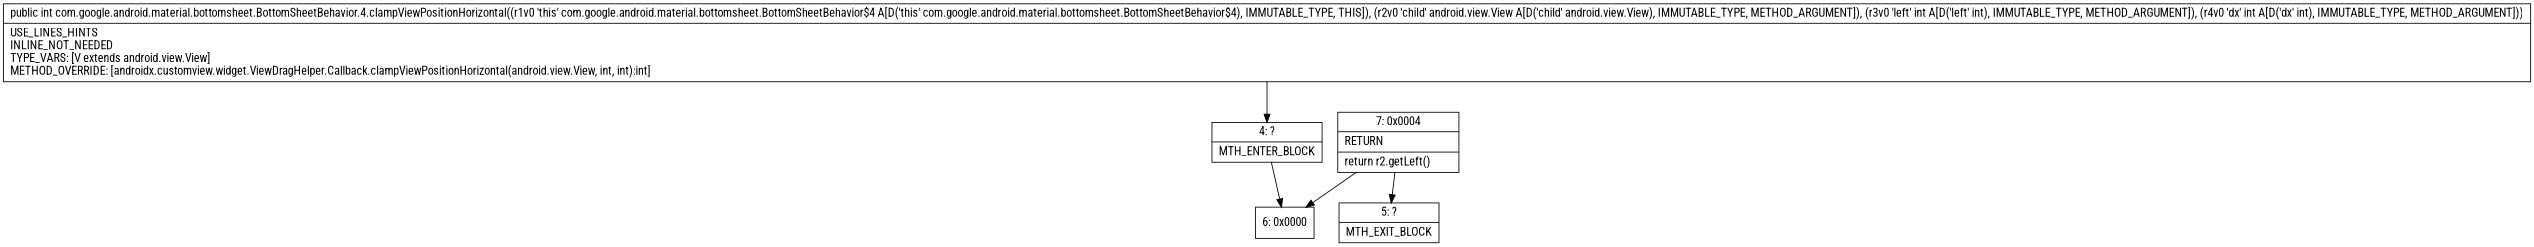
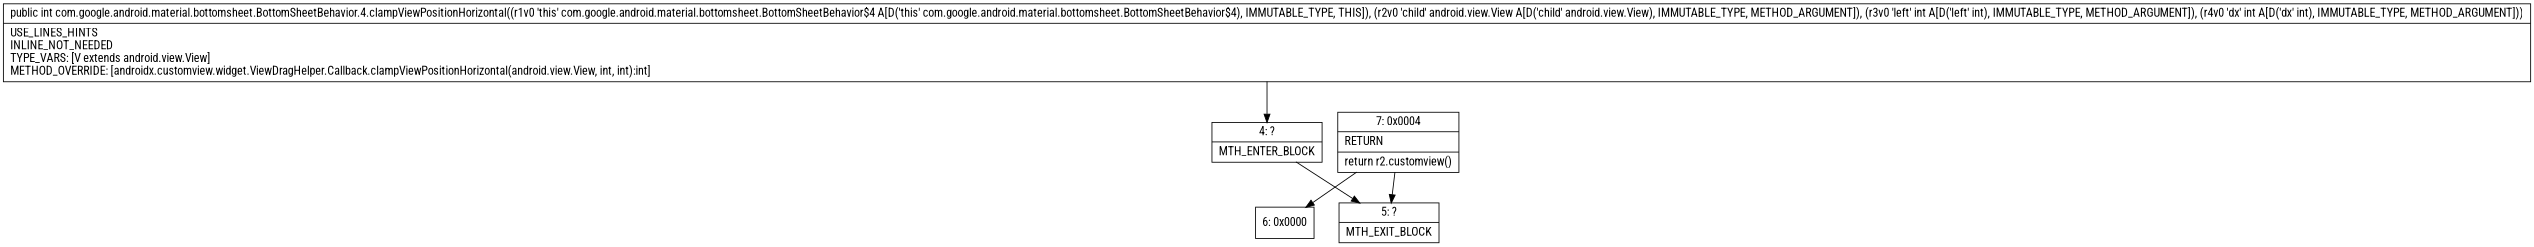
  digraph {
    fontname="Roboto Condensed"
    node [fontname="Roboto Condensed" shape=record]
    edge [fontname="Roboto Condensed"]
    n1 [label="{4\:\ ?|MTH_ENTER_BLOCK\l}"]
    n2 [label="{6\:\ 0x0000}"]
-   n3 [label="{7\:\ 0x0004|RETURN\l|return r2.getLeft()\l}"]
+   n3 [label="{7\:\ 0x0004|RETURN\l|return r2.customview()\l}"]
    n4 [label="{5\:\ ?|MTH_EXIT_BLOCK\l}"]
    n5 [label="{public int com.google.android.material.bottomsheet.BottomSheetBehavior.4.clampViewPositionHorizontal((r1v0 'this' com.google.android.material.bottomsheet.BottomSheetBehavior$4 A[D('this' com.google.android.material.bottomsheet.BottomSheetBehavior$4), IMMUTABLE_TYPE, THIS]), (r2v0 'child' android.view.View A[D('child' android.view.View), IMMUTABLE_TYPE, METHOD_ARGUMENT]), (r3v0 'left' int A[D('left' int), IMMUTABLE_TYPE, METHOD_ARGUMENT]), (r4v0 'dx' int A[D('dx' int), IMMUTABLE_TYPE, METHOD_ARGUMENT]))  | USE_LINES_HINTS\lINLINE_NOT_NEEDED\lTYPE_VARS: [V extends android.view.View]\lMETHOD_OVERRIDE: [androidx.customview.widget.ViewDragHelper.Callback.clampViewPositionHorizontal(android.view.View, int, int):int]\l}"]
-   n1 -> n2
+   n1 -> n4
    n3 -> n2
    n3 -> n4
    n5 -> n1
  }
